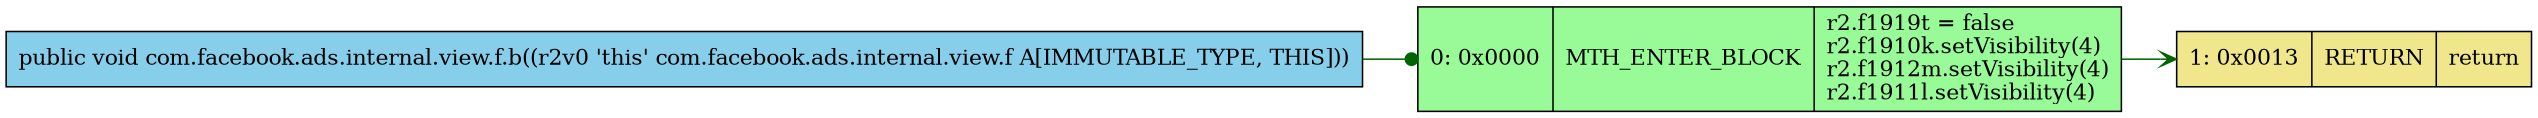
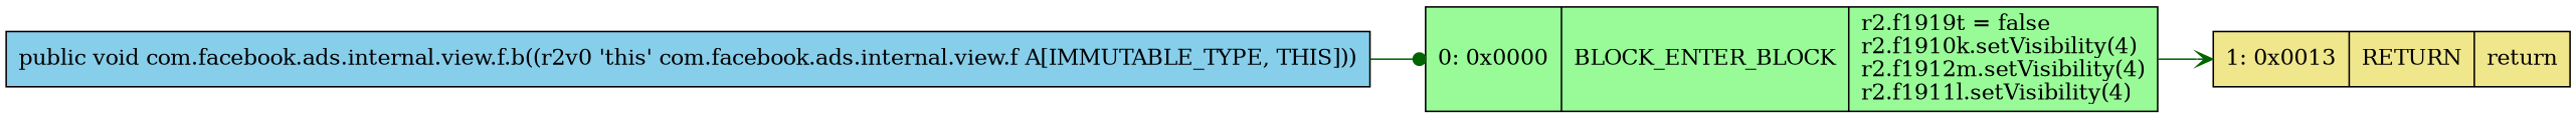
  digraph {
    rankdir=LR
    node [shape=record style=filled]
    edge [color=darkgreen]
-   n1 [label="{0\:\ 0x0000|MTH_ENTER_BLOCK\l|r2.f1919t = false\lr2.f1910k.setVisibility(4)\lr2.f1912m.setVisibility(4)\lr2.f1911l.setVisibility(4)\l}" fillcolor=palegreen]
+   n1 [label="{0\:\ 0x0000|BLOCK_ENTER_BLOCK\l|r2.f1919t = false\lr2.f1910k.setVisibility(4)\lr2.f1912m.setVisibility(4)\lr2.f1911l.setVisibility(4)\l}" fillcolor=palegreen]
    n2 [label="{1\:\ 0x0013|RETURN\l|return\l}" fillcolor=khaki]
    n3 [label="{public void com.facebook.ads.internal.view.f.b((r2v0 'this' com.facebook.ads.internal.view.f A[IMMUTABLE_TYPE, THIS])) }" fillcolor=skyblue]
    n1 -> n2 [arrowhead=vee]
    n3 -> n1 [arrowhead=dot]
  }
